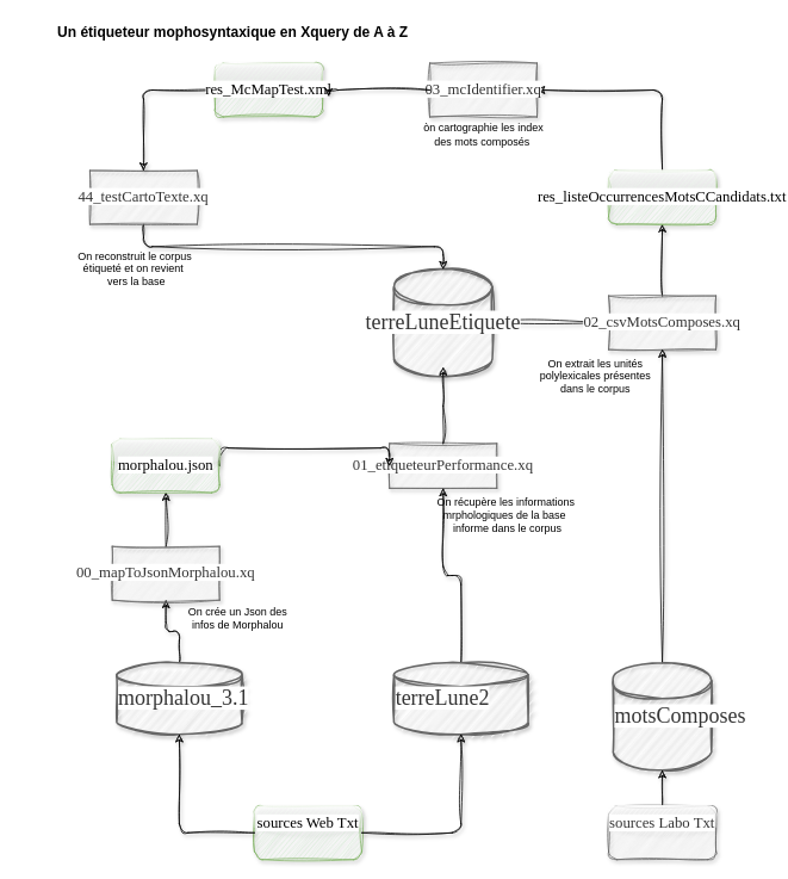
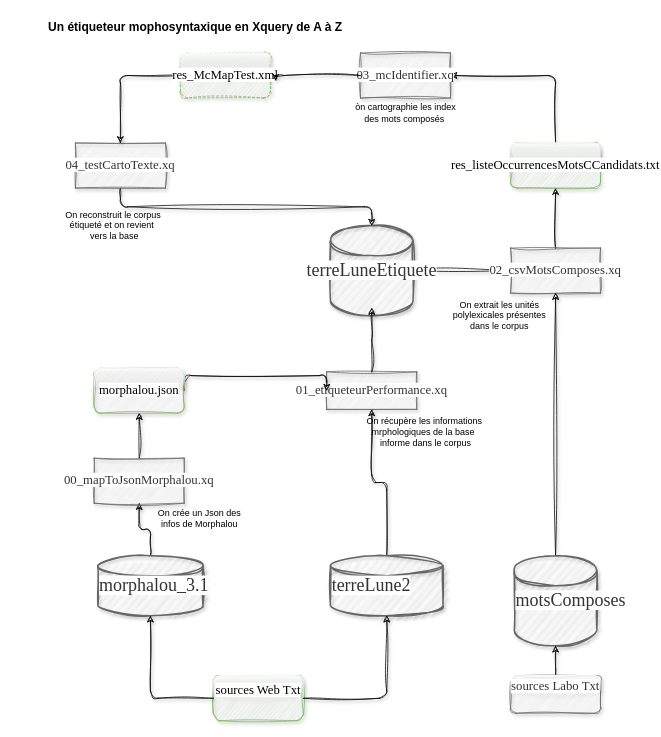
  <mxCell id="0" />
  <mxCell id="1" parent="0" />
  <mxCell id="2" style="edgeStyle=orthogonalEdgeStyle;rounded=0;orthogonalLoop=1;jettySize=auto;html=1;exitX=1;exitY=0.5;exitDx=0;exitDy=0;exitPerimeter=0;shadow=1;sketch=1;curveFitting=1;jiggle=2;" edge="1" parent="1" source="3" target="6"><mxGeometry relative="1" as="geometry" /></mxCell>
  <mxCell id="3" value="&lt;div style=&quot;&quot;&gt;&lt;span style=&quot;font-size: 24px; background-color: rgb(255, 255, 255);&quot;&gt;terreLuneEtiquete&lt;/span&gt;&lt;/div&gt;" style="strokeWidth=2;html=1;shape=mxgraph.flowchart.database;whiteSpace=wrap;shadow=1;sketch=1;curveFitting=1;jiggle=2;align=center;fontFamily=Verdana;fillColor=#f5f5f5;strokeColor=#666666;fontColor=#333333;" vertex="1" parent="1"><mxGeometry x="440" y="300" width="110" height="120" as="geometry" /></mxCell>
  <mxCell id="4" value="&lt;font style=&quot;font-size: 17px;&quot;&gt;&lt;span style=&quot;background-color: rgb(255, 255, 255);&quot;&gt;01_etiqueteurPerformance.xq&lt;/span&gt;&lt;br&gt;&lt;/font&gt;" style="whiteSpace=wrap;html=1;fontFamily=Verdana;sketch=1;curveFitting=1;jiggle=2;shadow=1;fillColor=#f5f5f5;strokeColor=#666666;fontColor=#333333;gradientColor=none;fillStyle=auto;" vertex="1" parent="1"><mxGeometry x="435" y="495" width="120" height="50" as="geometry" /></mxCell>
  <mxCell id="5" style="edgeStyle=orthogonalEdgeStyle;rounded=1;orthogonalLoop=1;jettySize=auto;html=1;entryX=0.5;entryY=1;entryDx=0;entryDy=0;shadow=1;sketch=1;curveFitting=1;jiggle=2;" edge="1" parent="1" source="6" target="8"><mxGeometry relative="1" as="geometry" /></mxCell>
  <mxCell id="6" value="&lt;font style=&quot;font-size: 17px;&quot;&gt;&lt;span style=&quot;background-color: rgb(255, 255, 255);&quot;&gt;02_csvMotsComposes.xq&lt;/span&gt;&lt;br&gt;&lt;/font&gt;" style="whiteSpace=wrap;html=1;fontFamily=Verdana;sketch=1;curveFitting=1;jiggle=2;shadow=1;fillColor=#f5f5f5;strokeColor=#666666;fontColor=#333333;rounded=0;glass=0;" vertex="1" parent="1"><mxGeometry x="680" y="330" width="120" height="60" as="geometry" /></mxCell>
  <mxCell id="7" style="edgeStyle=orthogonalEdgeStyle;rounded=1;orthogonalLoop=1;jettySize=auto;html=1;entryX=1;entryY=0.5;entryDx=0;entryDy=0;shadow=1;sketch=1;curveFitting=1;jiggle=2;" edge="1" parent="1" source="8" target="15"><mxGeometry relative="1" as="geometry"><Array as="points"><mxPoint x="740" y="100" /></Array></mxGeometry></mxCell>
  <mxCell id="8" value="&lt;font style=&quot;font-size: 17px;&quot;&gt;&lt;span style=&quot;background-color: rgb(255, 255, 255);&quot;&gt;res_listeOccurrencesMotsCCandidats.txt&lt;/span&gt;&lt;br&gt;&lt;/font&gt;" style="whiteSpace=wrap;html=1;fontFamily=Verdana;sketch=1;curveFitting=1;jiggle=2;shadow=1;fillColor=#d5e8d4;strokeColor=#82b366;rounded=1;glass=1;" vertex="1" parent="1"><mxGeometry x="680" y="190" width="120" height="60" as="geometry" /></mxCell>
  <mxCell id="9" style="edgeStyle=orthogonalEdgeStyle;rounded=1;orthogonalLoop=1;jettySize=auto;html=1;entryX=0.5;entryY=1;entryDx=0;entryDy=0;shadow=1;sketch=1;curveFitting=1;jiggle=2;" edge="1" parent="1" source="10" target="6"><mxGeometry relative="1" as="geometry" /></mxCell>
  <mxCell id="10" value="&lt;font size=&quot;5&quot;&gt;&lt;span style=&quot;background-color: rgb(255, 255, 255);&quot;&gt;motsComposes&lt;/span&gt;&lt;/font&gt;" style="strokeWidth=2;html=1;shape=mxgraph.flowchart.database;whiteSpace=wrap;shadow=1;sketch=1;curveFitting=1;jiggle=2;align=left;fontFamily=Verdana;fillColor=#f5f5f5;strokeColor=#666666;fontColor=#333333;gradientColor=none;" vertex="1" parent="1"><mxGeometry x="685" y="740" width="110" height="120" as="geometry" /></mxCell>
  <mxCell id="11" style="edgeStyle=orthogonalEdgeStyle;rounded=1;orthogonalLoop=1;jettySize=auto;html=1;shadow=1;sketch=1;curveFitting=1;jiggle=2;" edge="1" parent="1" source="12" target="4"><mxGeometry relative="1" as="geometry" /></mxCell>
  <mxCell id="12" value="&lt;font size=&quot;5&quot;&gt;&lt;span style=&quot;background-color: rgb(255, 255, 255);&quot;&gt;terreLune2&lt;br&gt;&lt;/span&gt;&lt;/font&gt;" style="strokeWidth=2;html=1;shape=mxgraph.flowchart.database;whiteSpace=wrap;shadow=1;sketch=1;curveFitting=1;jiggle=2;align=left;fontFamily=Verdana;fillColor=#f5f5f5;strokeColor=#666666;fontColor=#333333;" vertex="1" parent="1"><mxGeometry x="440" y="740" width="150" height="80" as="geometry" /></mxCell>
  <mxCell id="13" style="edgeStyle=orthogonalEdgeStyle;rounded=1;orthogonalLoop=1;jettySize=auto;html=1;exitX=0.5;exitY=0;exitDx=0;exitDy=0;exitPerimeter=0;entryX=0.5;entryY=1;entryDx=0;entryDy=0;shadow=1;sketch=1;curveFitting=1;jiggle=2;" edge="1" parent="1" source="14" target="21"><mxGeometry relative="1" as="geometry" /></mxCell>
  <mxCell id="14" value="&lt;font size=&quot;5&quot;&gt;&lt;span style=&quot;background-color: rgb(255, 255, 255);&quot;&gt;morphalou_3.1&lt;br&gt;&lt;/span&gt;&lt;/font&gt;" style="strokeWidth=2;html=1;shape=mxgraph.flowchart.database;whiteSpace=wrap;shadow=1;sketch=1;curveFitting=1;jiggle=2;align=left;fontFamily=Verdana;fillColor=#f5f5f5;strokeColor=#666666;fontColor=#333333;" vertex="1" parent="1"><mxGeometry x="130" y="740" width="140" height="80" as="geometry" /></mxCell>
  <mxCell id="15" value="&lt;font style=&quot;font-size: 17px;&quot;&gt;&lt;span style=&quot;background-color: rgb(255, 255, 255);&quot;&gt;03_mcIdentifier.xq&lt;/span&gt;&lt;br&gt;&lt;/font&gt;" style="whiteSpace=wrap;html=1;fontFamily=Verdana;sketch=1;curveFitting=1;jiggle=2;shadow=1;fillColor=#f5f5f5;strokeColor=#666666;fontColor=#333333;" vertex="1" parent="1"><mxGeometry x="480" y="70" width="120" height="60" as="geometry" /></mxCell>
  <mxCell id="16" style="edgeStyle=orthogonalEdgeStyle;rounded=1;orthogonalLoop=1;jettySize=auto;html=1;exitX=0.5;exitY=1;exitDx=0;exitDy=0;shadow=1;sketch=1;curveFitting=1;jiggle=2;" edge="1" parent="1" source="17" target="3"><mxGeometry relative="1" as="geometry" /></mxCell>
- <mxCell id="17" value="&lt;font style=&quot;font-size: 17px;&quot;&gt;&lt;span style=&quot;background-color: rgb(255, 255, 255);&quot;&gt;44_testCartoTexte.xq&lt;/span&gt;&lt;br&gt;&lt;/font&gt;" style="whiteSpace=wrap;html=1;fontFamily=Verdana;sketch=1;curveFitting=1;jiggle=2;shadow=1;fillColor=#f5f5f5;strokeColor=#666666;fontColor=#333333;" vertex="1" parent="1"><mxGeometry x="100" y="190" width="120" height="60" as="geometry" /></mxCell>
+ <mxCell id="17" value="&lt;font style=&quot;font-size: 17px;&quot;&gt;&lt;span style=&quot;background-color: rgb(255, 255, 255);&quot;&gt;04_testCartoTexte.xq&lt;/span&gt;&lt;br&gt;&lt;/font&gt;" style="whiteSpace=wrap;html=1;fontFamily=Verdana;sketch=1;curveFitting=1;jiggle=2;shadow=1;fillColor=#f5f5f5;strokeColor=#666666;fontColor=#333333;" vertex="1" parent="1"><mxGeometry x="100" y="190" width="120" height="60" as="geometry" /></mxCell>
  <mxCell id="18" style="edgeStyle=orthogonalEdgeStyle;rounded=1;orthogonalLoop=1;jettySize=auto;html=1;entryX=0.5;entryY=0;entryDx=0;entryDy=0;shadow=1;sketch=1;curveFitting=1;jiggle=2;" edge="1" parent="1" source="19" target="17"><mxGeometry relative="1" as="geometry" /></mxCell>
- <mxCell id="19" value="&lt;font style=&quot;font-size: 17px;&quot;&gt;&lt;span style=&quot;background-color: rgb(255, 255, 255);&quot;&gt;res_McMapTest.xml&lt;/span&gt;&lt;br&gt;&lt;/font&gt;" style="whiteSpace=wrap;html=1;fontFamily=Verdana;sketch=1;curveFitting=1;jiggle=2;shadow=1;fillColor=#d5e8d4;strokeColor=#82b366;gradientColor=none;glass=1;rounded=1;" vertex="1" parent="1"><mxGeometry x="240" y="70" width="120" height="60" as="geometry" /></mxCell>
+ <mxCell id="19" value="&lt;font style=&quot;font-size: 17px;&quot;&gt;&lt;span style=&quot;background-color: rgb(255, 255, 255);&quot;&gt;res_McMapTest.xml&lt;/span&gt;&lt;br&gt;&lt;/font&gt;" style="whiteSpace=wrap;html=1;fontFamily=Verdana;sketch=1;curveFitting=1;jiggle=2;shadow=1;fillColor=#d5e8d4;strokeColor=#82b366;gradientColor=none;glass=1;rounded=1;dashed=1;" vertex="1" parent="1"><mxGeometry x="240" y="70" width="120" height="60" as="geometry" /></mxCell>
  <mxCell id="20" style="edgeStyle=orthogonalEdgeStyle;rounded=1;orthogonalLoop=1;jettySize=auto;html=1;entryX=0.5;entryY=1;entryDx=0;entryDy=0;shadow=1;sketch=1;curveFitting=1;jiggle=2;" edge="1" parent="1" source="21" target="26"><mxGeometry relative="1" as="geometry" /></mxCell>
  <mxCell id="21" value="&lt;font style=&quot;font-size: 17px;&quot;&gt;&lt;span style=&quot;background-color: rgb(255, 255, 255);&quot;&gt;00_mapToJsonMorphalou.xq&lt;/span&gt;&lt;br&gt;&lt;/font&gt;" style="whiteSpace=wrap;html=1;fontFamily=Verdana;sketch=1;curveFitting=1;jiggle=2;shadow=1;fillColor=#f5f5f5;strokeColor=#666666;fontColor=#333333;" vertex="1" parent="1"><mxGeometry x="125" y="610" width="120" height="60" as="geometry" /></mxCell>
  <mxCell id="22" value="&lt;font style=&quot;font-size: 17px;&quot;&gt;&lt;span style=&quot;background-color: rgb(255, 255, 255);&quot;&gt;sources Web Txt&lt;br&gt;&lt;/span&gt;&lt;br&gt;&lt;/font&gt;" style="whiteSpace=wrap;html=1;fontFamily=Verdana;sketch=1;curveFitting=1;jiggle=2;shadow=1;fillColor=#d5e8d4;strokeColor=#82b366;rounded=1;glass=1;" vertex="1" parent="1"><mxGeometry x="284" y="900" width="120" height="60" as="geometry" /></mxCell>
  <mxCell id="23" style="edgeStyle=orthogonalEdgeStyle;rounded=1;orthogonalLoop=1;jettySize=auto;html=1;entryX=0.5;entryY=1;entryDx=0;entryDy=0;entryPerimeter=0;shadow=1;sketch=1;curveFitting=1;jiggle=2;" edge="1" parent="1" source="22" target="14"><mxGeometry relative="1" as="geometry" /></mxCell>
  <mxCell id="24" style="edgeStyle=orthogonalEdgeStyle;rounded=1;orthogonalLoop=1;jettySize=auto;html=1;entryX=0.5;entryY=1;entryDx=0;entryDy=0;entryPerimeter=0;shadow=1;sketch=1;curveFitting=1;jiggle=2;" edge="1" parent="1" source="22" target="12"><mxGeometry relative="1" as="geometry" /></mxCell>
  <mxCell id="25" style="edgeStyle=orthogonalEdgeStyle;rounded=1;orthogonalLoop=1;jettySize=auto;html=1;exitX=1;exitY=0.5;exitDx=0;exitDy=0;entryX=0;entryY=0.5;entryDx=0;entryDy=0;shadow=1;sketch=1;curveFitting=1;jiggle=2;" edge="1" parent="1" source="26" target="4"><mxGeometry relative="1" as="geometry"><Array as="points"><mxPoint x="245" y="500" /><mxPoint x="435" y="500" /></Array></mxGeometry></mxCell>
- <mxCell id="26" value="&lt;font style=&quot;font-size: 17px;&quot;&gt;&lt;span style=&quot;background-color: rgb(255, 255, 255);&quot;&gt;morphalou.json&lt;/span&gt;&lt;br&gt;&lt;/font&gt;" style="whiteSpace=wrap;html=1;fontFamily=Verdana;sketch=1;curveFitting=1;jiggle=2;shadow=1;fillColor=#d5e8d4;strokeColor=#82b366;rounded=1;glass=1;" vertex="1" parent="1"><mxGeometry x="125" y="490" width="120" height="60" as="geometry" /></mxCell>
+ <mxCell id="26" value="&lt;font style=&quot;font-size: 17px;&quot;&gt;&lt;span style=&quot;background-color: rgb(255, 255, 255);&quot;&gt;morphalou.json&lt;/span&gt;&lt;br&gt;&lt;/font&gt;" style="whiteSpace=wrap;html=1;fontFamily=Verdana;sketch=1;curveFitting=1;jiggle=2;shadow=1;fillColor=#f5f5f5;strokeColor=#82b366;rounded=1;glass=1;" vertex="1" parent="1"><mxGeometry x="125" y="490" width="120" height="60" as="geometry" /></mxCell>
  <mxCell id="27" style="edgeStyle=orthogonalEdgeStyle;rounded=0;orthogonalLoop=1;jettySize=auto;html=1;shadow=1;sketch=1;curveFitting=1;jiggle=2;" edge="1" parent="1" source="4"><mxGeometry relative="1" as="geometry"><mxPoint x="495" y="410" as="targetPoint" /></mxGeometry></mxCell>
  <mxCell id="28" style="edgeStyle=orthogonalEdgeStyle;rounded=1;orthogonalLoop=1;jettySize=auto;html=1;shadow=1;sketch=1;curveFitting=1;jiggle=2;" edge="1" parent="1" source="29" target="10"><mxGeometry relative="1" as="geometry" /></mxCell>
- <mxCell id="29" value="&lt;font style=&quot;font-size: 17px;&quot;&gt;&lt;span style=&quot;background-color: rgb(255, 255, 255);&quot;&gt;sources Labo Txt&lt;br&gt;&lt;/span&gt;&lt;br&gt;&lt;/font&gt;" style="whiteSpace=wrap;html=1;fontFamily=Verdana;sketch=1;curveFitting=1;jiggle=2;shadow=1;fillColor=#f5f5f5;strokeColor=#666666;fontColor=#333333;rounded=1;glass=1;" vertex="1" parent="1"><mxGeometry x="680" y="900" width="120" height="60" as="geometry" /></mxCell>
+ <mxCell id="29" value="&lt;font style=&quot;font-size: 17px;&quot;&gt;&lt;span style=&quot;background-color: rgb(255, 255, 255);&quot;&gt;sources Labo Txt&lt;br&gt;&lt;/span&gt;&lt;br&gt;&lt;/font&gt;" style="whiteSpace=wrap;html=1;fontFamily=Verdana;sketch=1;curveFitting=1;jiggle=2;shadow=1;fillColor=#f5f5f5;strokeColor=#666666;fontColor=#333333;rounded=1;glass=1;" vertex="1" parent="1"><mxGeometry x="680" y="900" width="120" height="50" as="geometry" /></mxCell>
  <mxCell id="30" style="edgeStyle=orthogonalEdgeStyle;rounded=1;orthogonalLoop=1;jettySize=auto;html=1;exitX=0;exitY=0.5;exitDx=0;exitDy=0;entryX=1.058;entryY=0.617;entryDx=0;entryDy=0;entryPerimeter=0;shadow=1;sketch=1;curveFitting=1;jiggle=2;" edge="1" parent="1" source="15" target="19"><mxGeometry relative="1" as="geometry"><Array as="points"><mxPoint x="367" y="100" /></Array></mxGeometry></mxCell>
  <mxCell id="31" value="On crée un Json des &lt;br&gt;infos de Morphalou" style="text;html=1;align=center;verticalAlign=middle;resizable=0;points=[];autosize=1;strokeColor=none;fillColor=none;" vertex="1" parent="1"><mxGeometry x="200" y="670" width="130" height="40" as="geometry" /></mxCell>
  <mxCell id="32" value="On récupère les informations&lt;br&gt;mrphologiques de la base&amp;nbsp;&lt;br&gt;&amp;nbsp;informe dans le corpus" style="text;html=1;align=center;verticalAlign=middle;resizable=0;points=[];autosize=1;strokeColor=none;fillColor=none;" vertex="1" parent="1"><mxGeometry x="475" y="545" width="180" height="60" as="geometry" /></mxCell>
  <mxCell id="33" value="On extrait les unités &lt;br&gt;polylexicales présentes &lt;br&gt;dans le corpus" style="text;html=1;align=center;verticalAlign=middle;resizable=0;points=[];autosize=1;strokeColor=none;fillColor=none;" vertex="1" parent="1"><mxGeometry x="590" y="390" width="150" height="60" as="geometry" /></mxCell>
  <mxCell id="34" value="òn cartographie les index&lt;br&gt;des mots composés&amp;nbsp;" style="text;html=1;align=center;verticalAlign=middle;resizable=0;points=[];autosize=1;strokeColor=none;fillColor=none;" vertex="1" parent="1"><mxGeometry x="460" y="130" width="160" height="40" as="geometry" /></mxCell>
  <mxCell id="35" value="On reconstruit le corpus&lt;br&gt;étiqueté et on revient&amp;nbsp;&lt;br&gt;&amp;nbsp;vers la base" style="text;html=1;align=center;verticalAlign=middle;resizable=0;points=[];autosize=1;strokeColor=none;fillColor=none;" vertex="1" parent="1"><mxGeometry x="75" y="270" width="150" height="60" as="geometry" /></mxCell>
  <mxCell id="36" value="&lt;b&gt;&lt;font style=&quot;font-size: 16px;&quot;&gt;Un étiqueteur mophosyntaxique en Xquery de A à Z&lt;/font&gt;&lt;/b&gt;" style="text;html=1;strokeColor=none;fillColor=none;align=center;verticalAlign=middle;whiteSpace=wrap;rounded=0;" vertex="1" parent="1"><mxGeometry x="20" y="20" width="480" height="30" as="geometry" /></mxCell>
